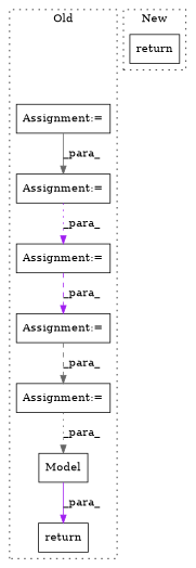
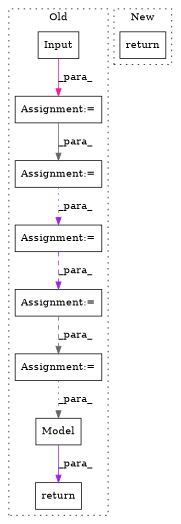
  digraph {
    node [a=7 l=1 shape=box]
    edge [color=purple style=solid]
+   n1 [a=32 l="6,1" label=Input s="3993,4016"]
    n2 [label="Assignment:=" s=4052]
    n3 [a=41 l=7 label=return s=4389]
    n4 [label="Assignment:=" s=4366]
    n5 [label="Assignment:=" s=4310]
    n6 [a=32 l="6,1" label=Model s="4396,4448"]
    n7 [label="Assignment:=" s=3992]
    n8 [label="Assignment:=" s=4265]
    n9 [a=41 l=7 label=return s=1097]
    subgraph cluster_1 {
      label=Old
      style=dotted
+     n1
      n2
      n3
      n4
      n5
      n6
      n7
      n8
    }
    subgraph cluster_2 {
      label=New
      style=dotted
      n9
    }
+   n1 -> n7 [label=_para_ color=deeppink]
    n2 -> n8 [label=_para_ style=dotted]
    n4 -> n6 [label=_para_ color=gray40 style=dotted]
    n5 -> n4 [label=_para_ color=gray40 style=dashed]
    n6 -> n3 [label=_para_]
    n7 -> n2 [label=_para_ color=gray40]
    n8 -> n5 [label=_para_ style=dashed]
  }
